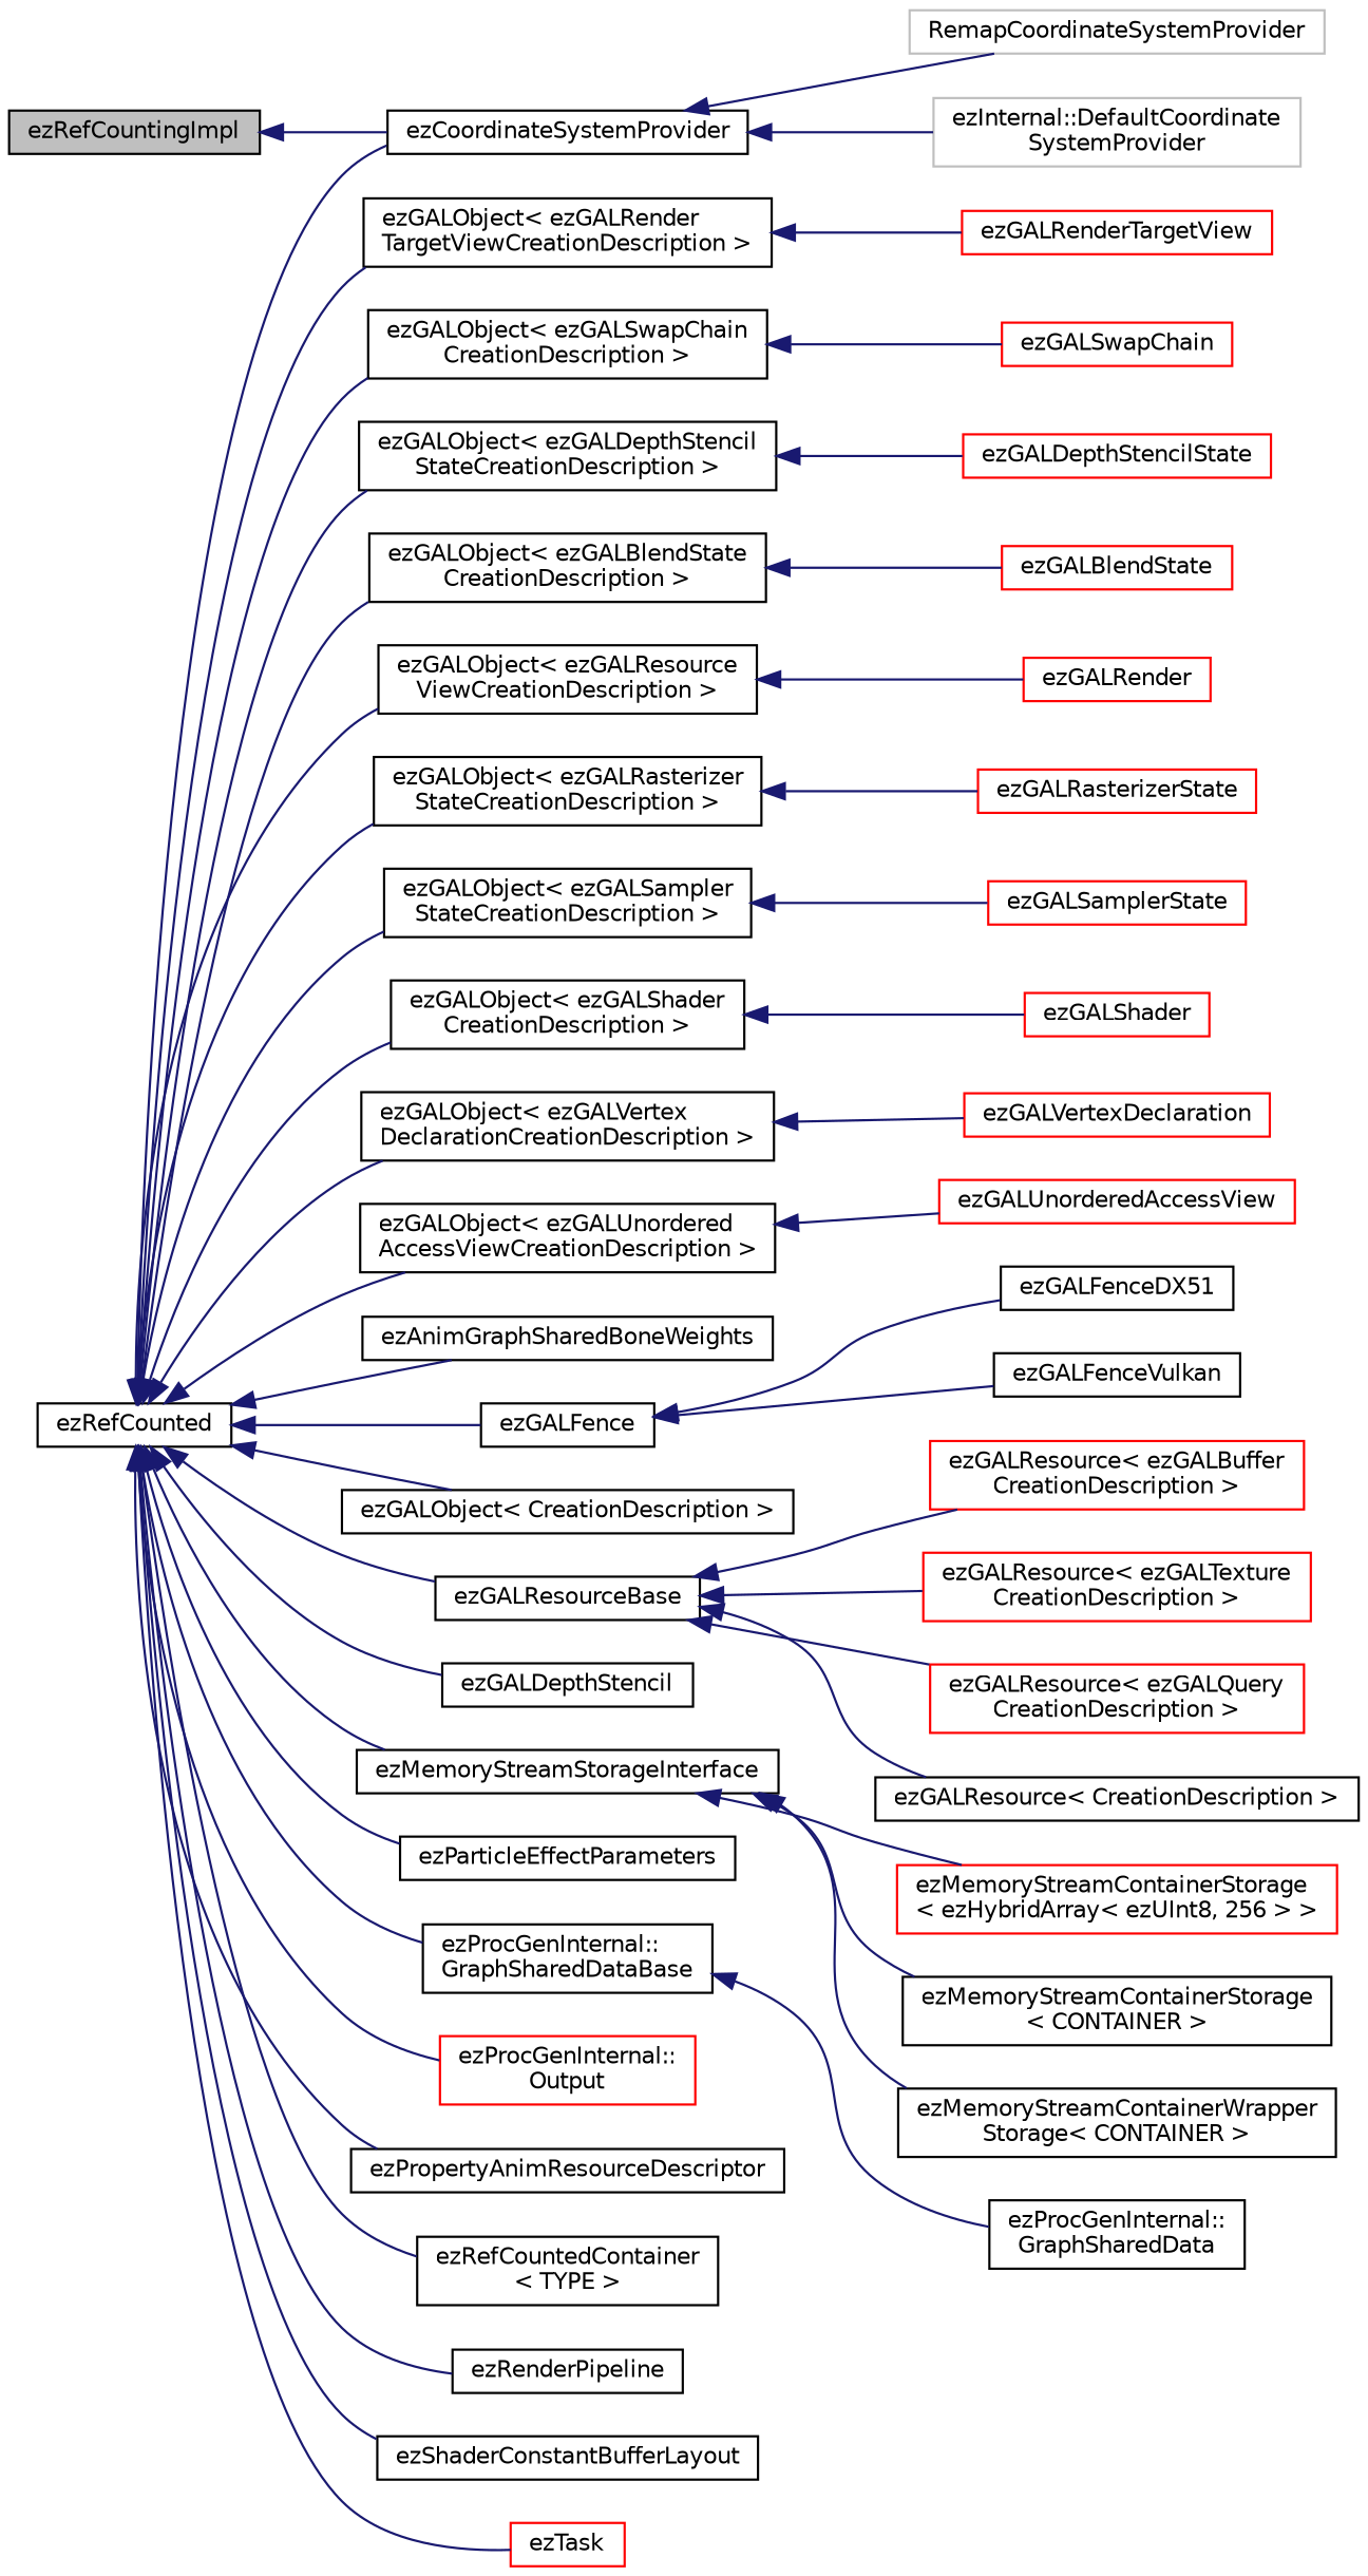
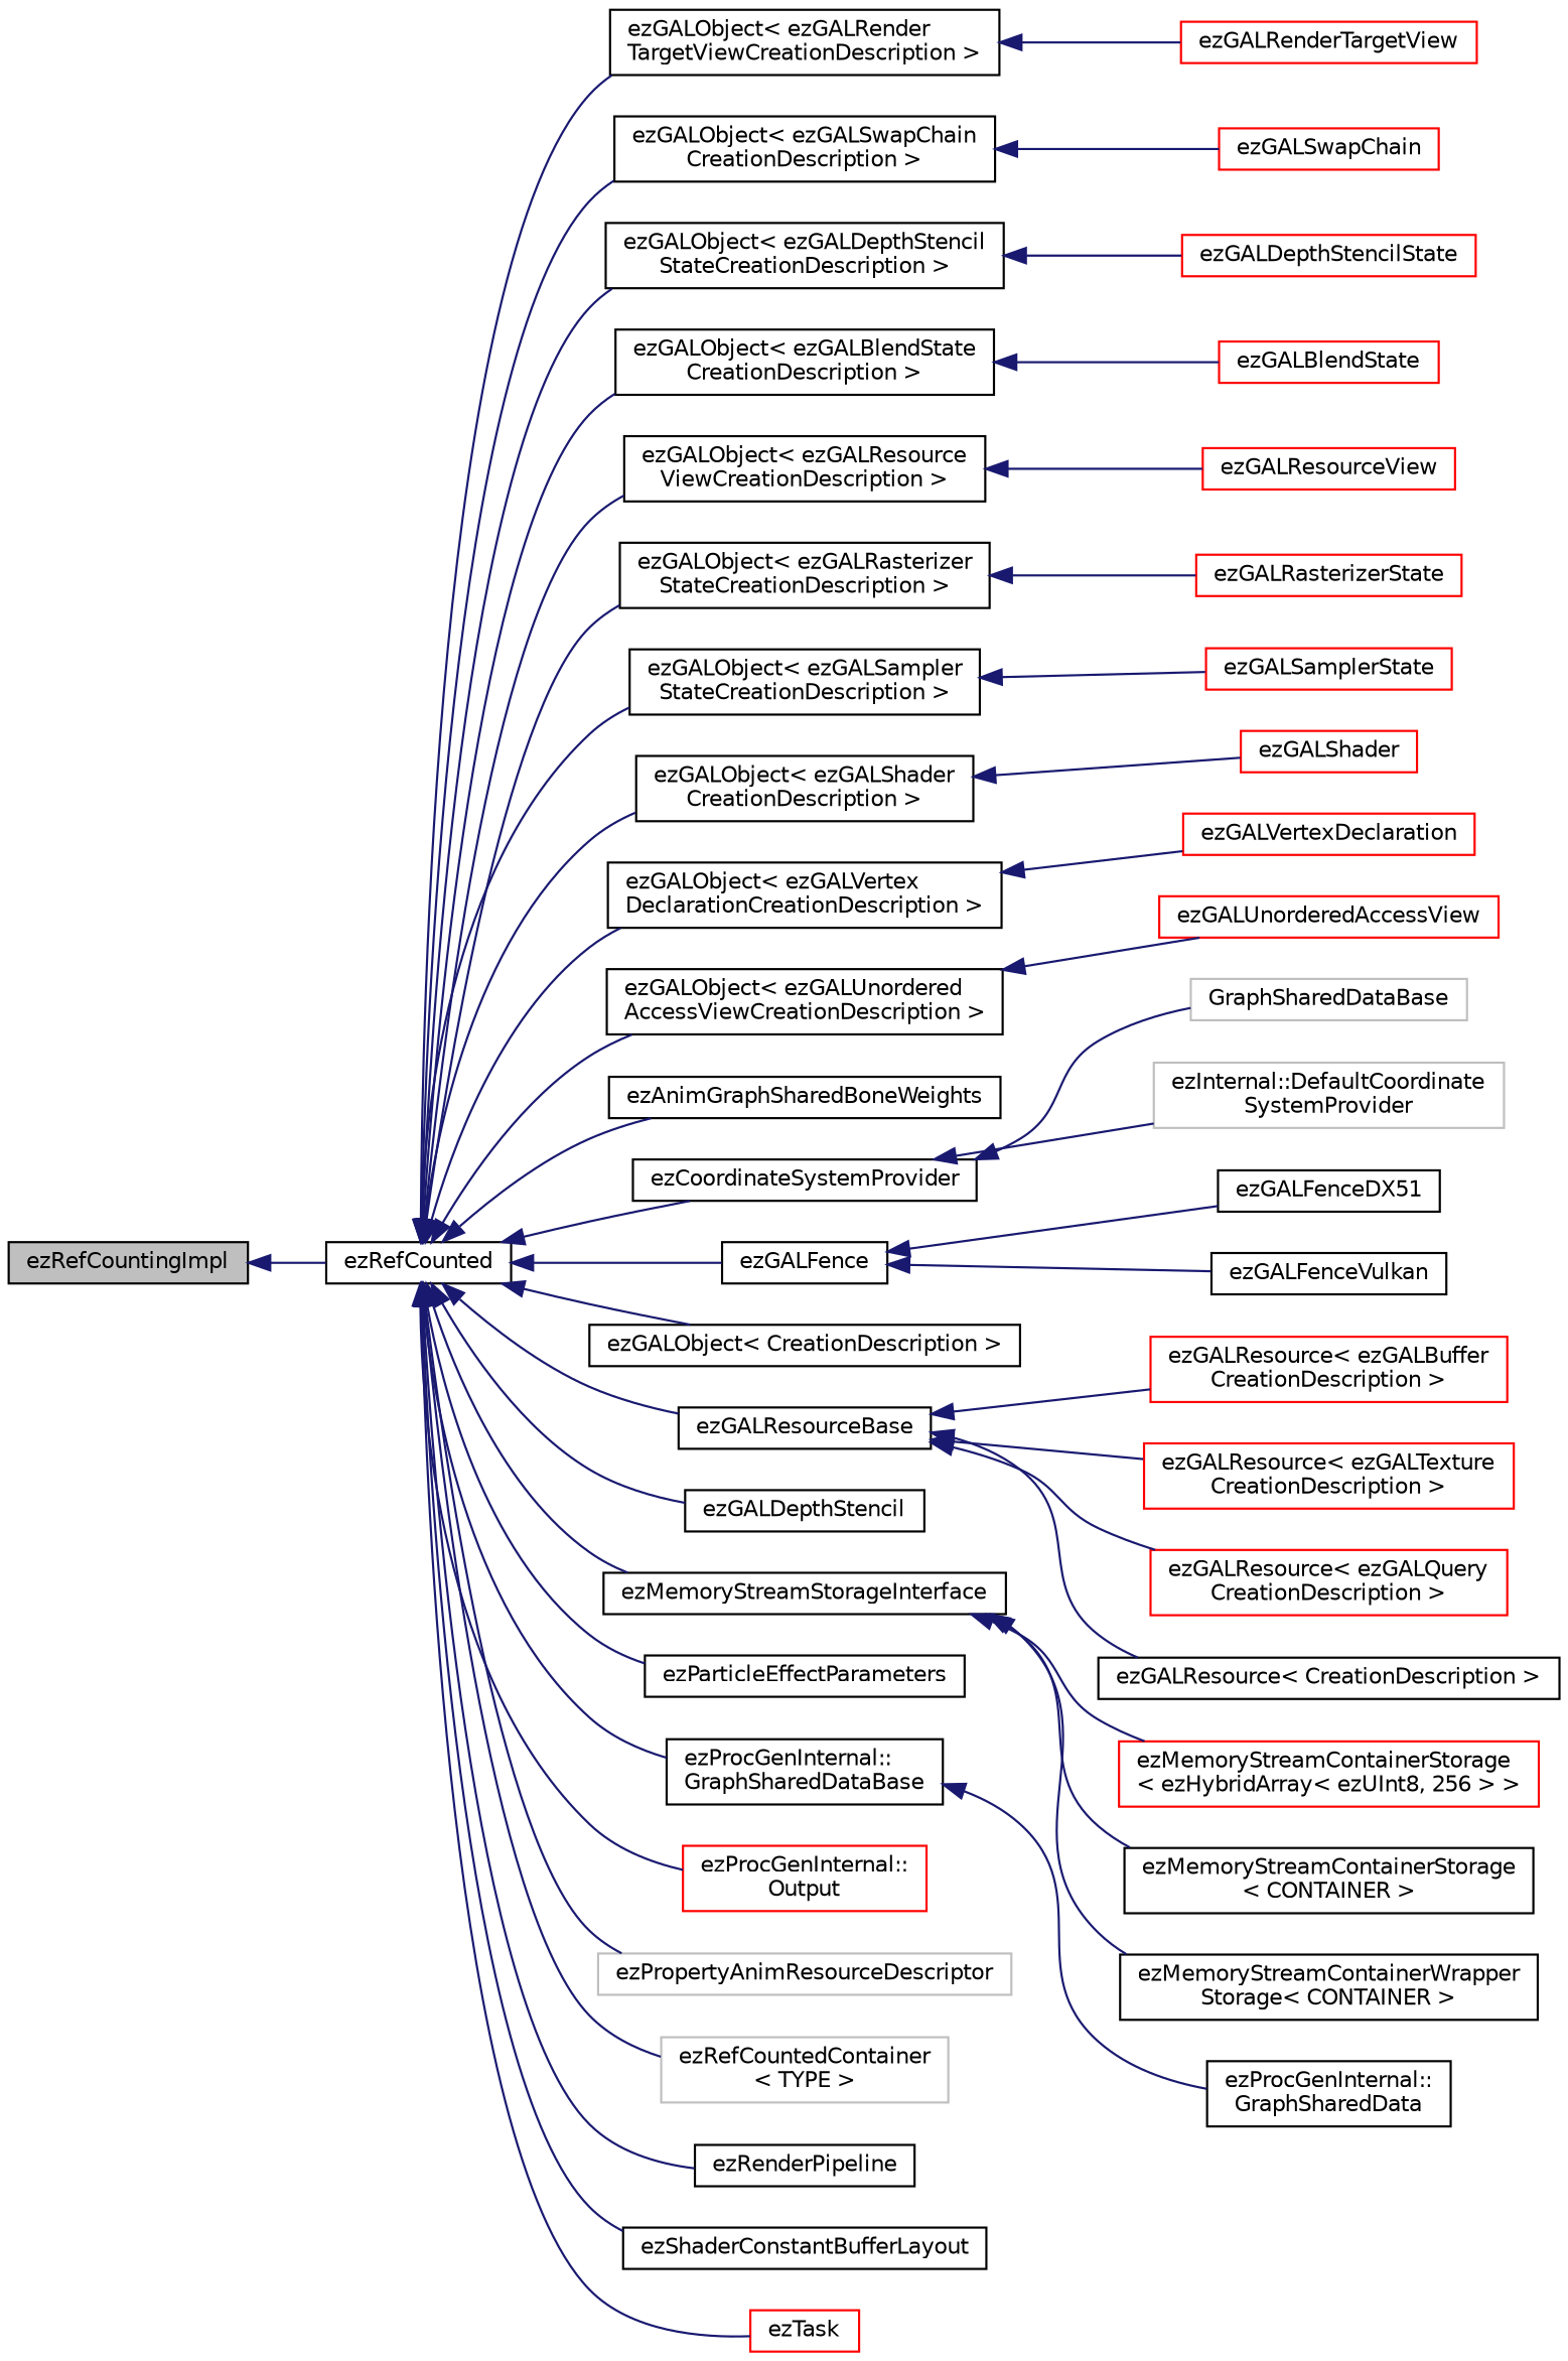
  digraph {
    rankdir=LR
    node [color=black fillcolor=white fontname=Helvetica fontsize=10 shape=record style=filled]
    edge [color=midnightblue dir=back fontname=Helvetica fontsize=10 labelfontname=Helvetica labelfontsize=10 style=solid]
    n1 [fillcolor=grey75 fontcolor=black height=0.2 label=ezRefCountingImpl width=0.4]
    n2 [height=0.2 label=ezRefCounted width=0.4]
    n3 [height=0.2 label="ezGALObject\< ezGALRender\lTargetViewCreationDescription \>" width=0.4]
    n4 [height=0.2 label="ezGALObject\< ezGALSwapChain\lCreationDescription \>" width=0.4]
    n5 [height=0.2 label="ezGALObject\< ezGALDepthStencil\lStateCreationDescription \>" width=0.4]
    n6 [height=0.2 label="ezGALObject\< ezGALBlendState\lCreationDescription \>" width=0.4]
    n7 [height=0.2 label="ezGALObject\< ezGALResource\lViewCreationDescription \>" width=0.4]
    n8 [height=0.2 label="ezGALObject\< ezGALRasterizer\lStateCreationDescription \>" width=0.4]
    n9 [height=0.2 label="ezGALObject\< ezGALSampler\lStateCreationDescription \>" width=0.4]
    n10 [height=0.2 label="ezGALObject\< ezGALShader\lCreationDescription \>" width=0.4]
    n11 [height=0.2 label="ezGALObject\< ezGALVertex\lDeclarationCreationDescription \>" width=0.4]
    n12 [height=0.2 label="ezGALObject\< ezGALUnordered\lAccessViewCreationDescription \>" width=0.4]
    n13 [height=0.2 label=ezAnimGraphSharedBoneWeights width=0.4]
    n14 [height=0.2 label=ezCoordinateSystemProvider width=0.4]
    n15 [height=0.2 label=ezGALFence width=0.4]
    n16 [height=0.2 label="ezGALObject\< CreationDescription \>" width=0.4]
    n17 [height=0.2 label=ezGALResourceBase width=0.4]
    n18 [height=0.2 label=ezGALDepthStencil width=0.4]
    n19 [height=0.2 label=ezMemoryStreamStorageInterface width=0.4]
    n20 [height=0.2 label=ezParticleEffectParameters width=0.4]
    n21 [height=0.2 label="ezProcGenInternal::\lGraphSharedDataBase" width=0.4]
    n22 [color=red height=0.2 label="ezProcGenInternal::\lOutput" width=0.4]
-   n23 [height=0.2 label=ezPropertyAnimResourceDescriptor width=0.4]
-   n24 [height=0.2 label="ezRefCountedContainer\l\< TYPE \>" width=0.4]
+   n23 [color=grey75 height=0.2 label=ezPropertyAnimResourceDescriptor width=0.4]
+   n24 [color=grey75 height=0.2 label="ezRefCountedContainer\l\< TYPE \>" width=0.4]
    n25 [height=0.2 label=ezRenderPipeline width=0.4]
    n26 [height=0.2 label=ezShaderConstantBufferLayout width=0.4]
    n27 [color=red height=0.2 label=ezTask width=0.4]
    n28 [color=red height=0.2 label=ezGALRenderTargetView width=0.4]
    n29 [color=red height=0.2 label=ezGALSwapChain width=0.4]
    n30 [color=red height=0.2 label=ezGALDepthStencilState width=0.4]
    n31 [color=red height=0.2 label=ezGALBlendState width=0.4]
-   n32 [color=red height=0.2 label=ezGALRender width=0.4]
+   n32 [color=red height=0.2 label=ezGALResourceView width=0.4]
    n33 [color=red height=0.2 label=ezGALRasterizerState width=0.4]
    n34 [color=red height=0.2 label=ezGALSamplerState width=0.4]
    n35 [color=red height=0.2 label=ezGALShader width=0.4]
    n36 [color=red height=0.2 label=ezGALVertexDeclaration width=0.4]
    n37 [color=red height=0.2 label=ezGALUnorderedAccessView width=0.4]
-   n38 [color=grey75 height=0.2 label=RemapCoordinateSystemProvider width=0.4]
+   n38 [color=grey75 height=0.2 label=GraphSharedDataBase width=0.4]
    n39 [color=grey75 height=0.2 label="ezInternal::DefaultCoordinate\lSystemProvider" width=0.4]
    n40 [height=0.2 label=ezGALFenceDX51 width=0.4]
    n41 [height=0.2 label=ezGALFenceVulkan width=0.4]
    n42 [color=red height=0.2 label="ezGALResource\< ezGALBuffer\lCreationDescription \>" width=0.4]
    n43 [color=red height=0.2 label="ezGALResource\< ezGALTexture\lCreationDescription \>" width=0.4]
    n44 [color=red height=0.2 label="ezGALResource\< ezGALQuery\lCreationDescription \>" width=0.4]
    n45 [height=0.2 label="ezGALResource\< CreationDescription \>" width=0.4]
    n46 [color=red height=0.2 label="ezMemoryStreamContainerStorage\l\< ezHybridArray\< ezUInt8, 256 \> \>" width=0.4]
    n47 [height=0.2 label="ezMemoryStreamContainerStorage\l\< CONTAINER \>" width=0.4]
    n48 [height=0.2 label="ezMemoryStreamContainerWrapper\lStorage\< CONTAINER \>" width=0.4]
    n49 [height=0.2 label="ezProcGenInternal::\lGraphSharedData" width=0.4]
-   n1 -> n14
+   n1 -> n2
    n2 -> n3
    n2 -> n4
    n2 -> n5
    n2 -> n6
    n2 -> n7
    n2 -> n8
    n2 -> n9
    n2 -> n10
    n2 -> n11
    n2 -> n12
    n2 -> n13
    n2 -> n14
    n2 -> n15
    n2 -> n16
    n2 -> n17
    n2 -> n18
    n2 -> n19
    n2 -> n20
    n2 -> n21
    n2 -> n22
    n2 -> n23
    n2 -> n24
    n2 -> n25
    n2 -> n26
    n2 -> n27
    n3 -> n28
    n4 -> n29
    n5 -> n30
    n6 -> n31
    n7 -> n32
    n8 -> n33
    n9 -> n34
    n10 -> n35
    n11 -> n36
    n12 -> n37
    n14 -> n38
    n14 -> n39
    n15 -> n40
    n15 -> n41
    n17 -> n42
    n17 -> n43
    n17 -> n44
    n17 -> n45
    n19 -> n46
    n19 -> n47
    n19 -> n48
    n21 -> n49
  }
